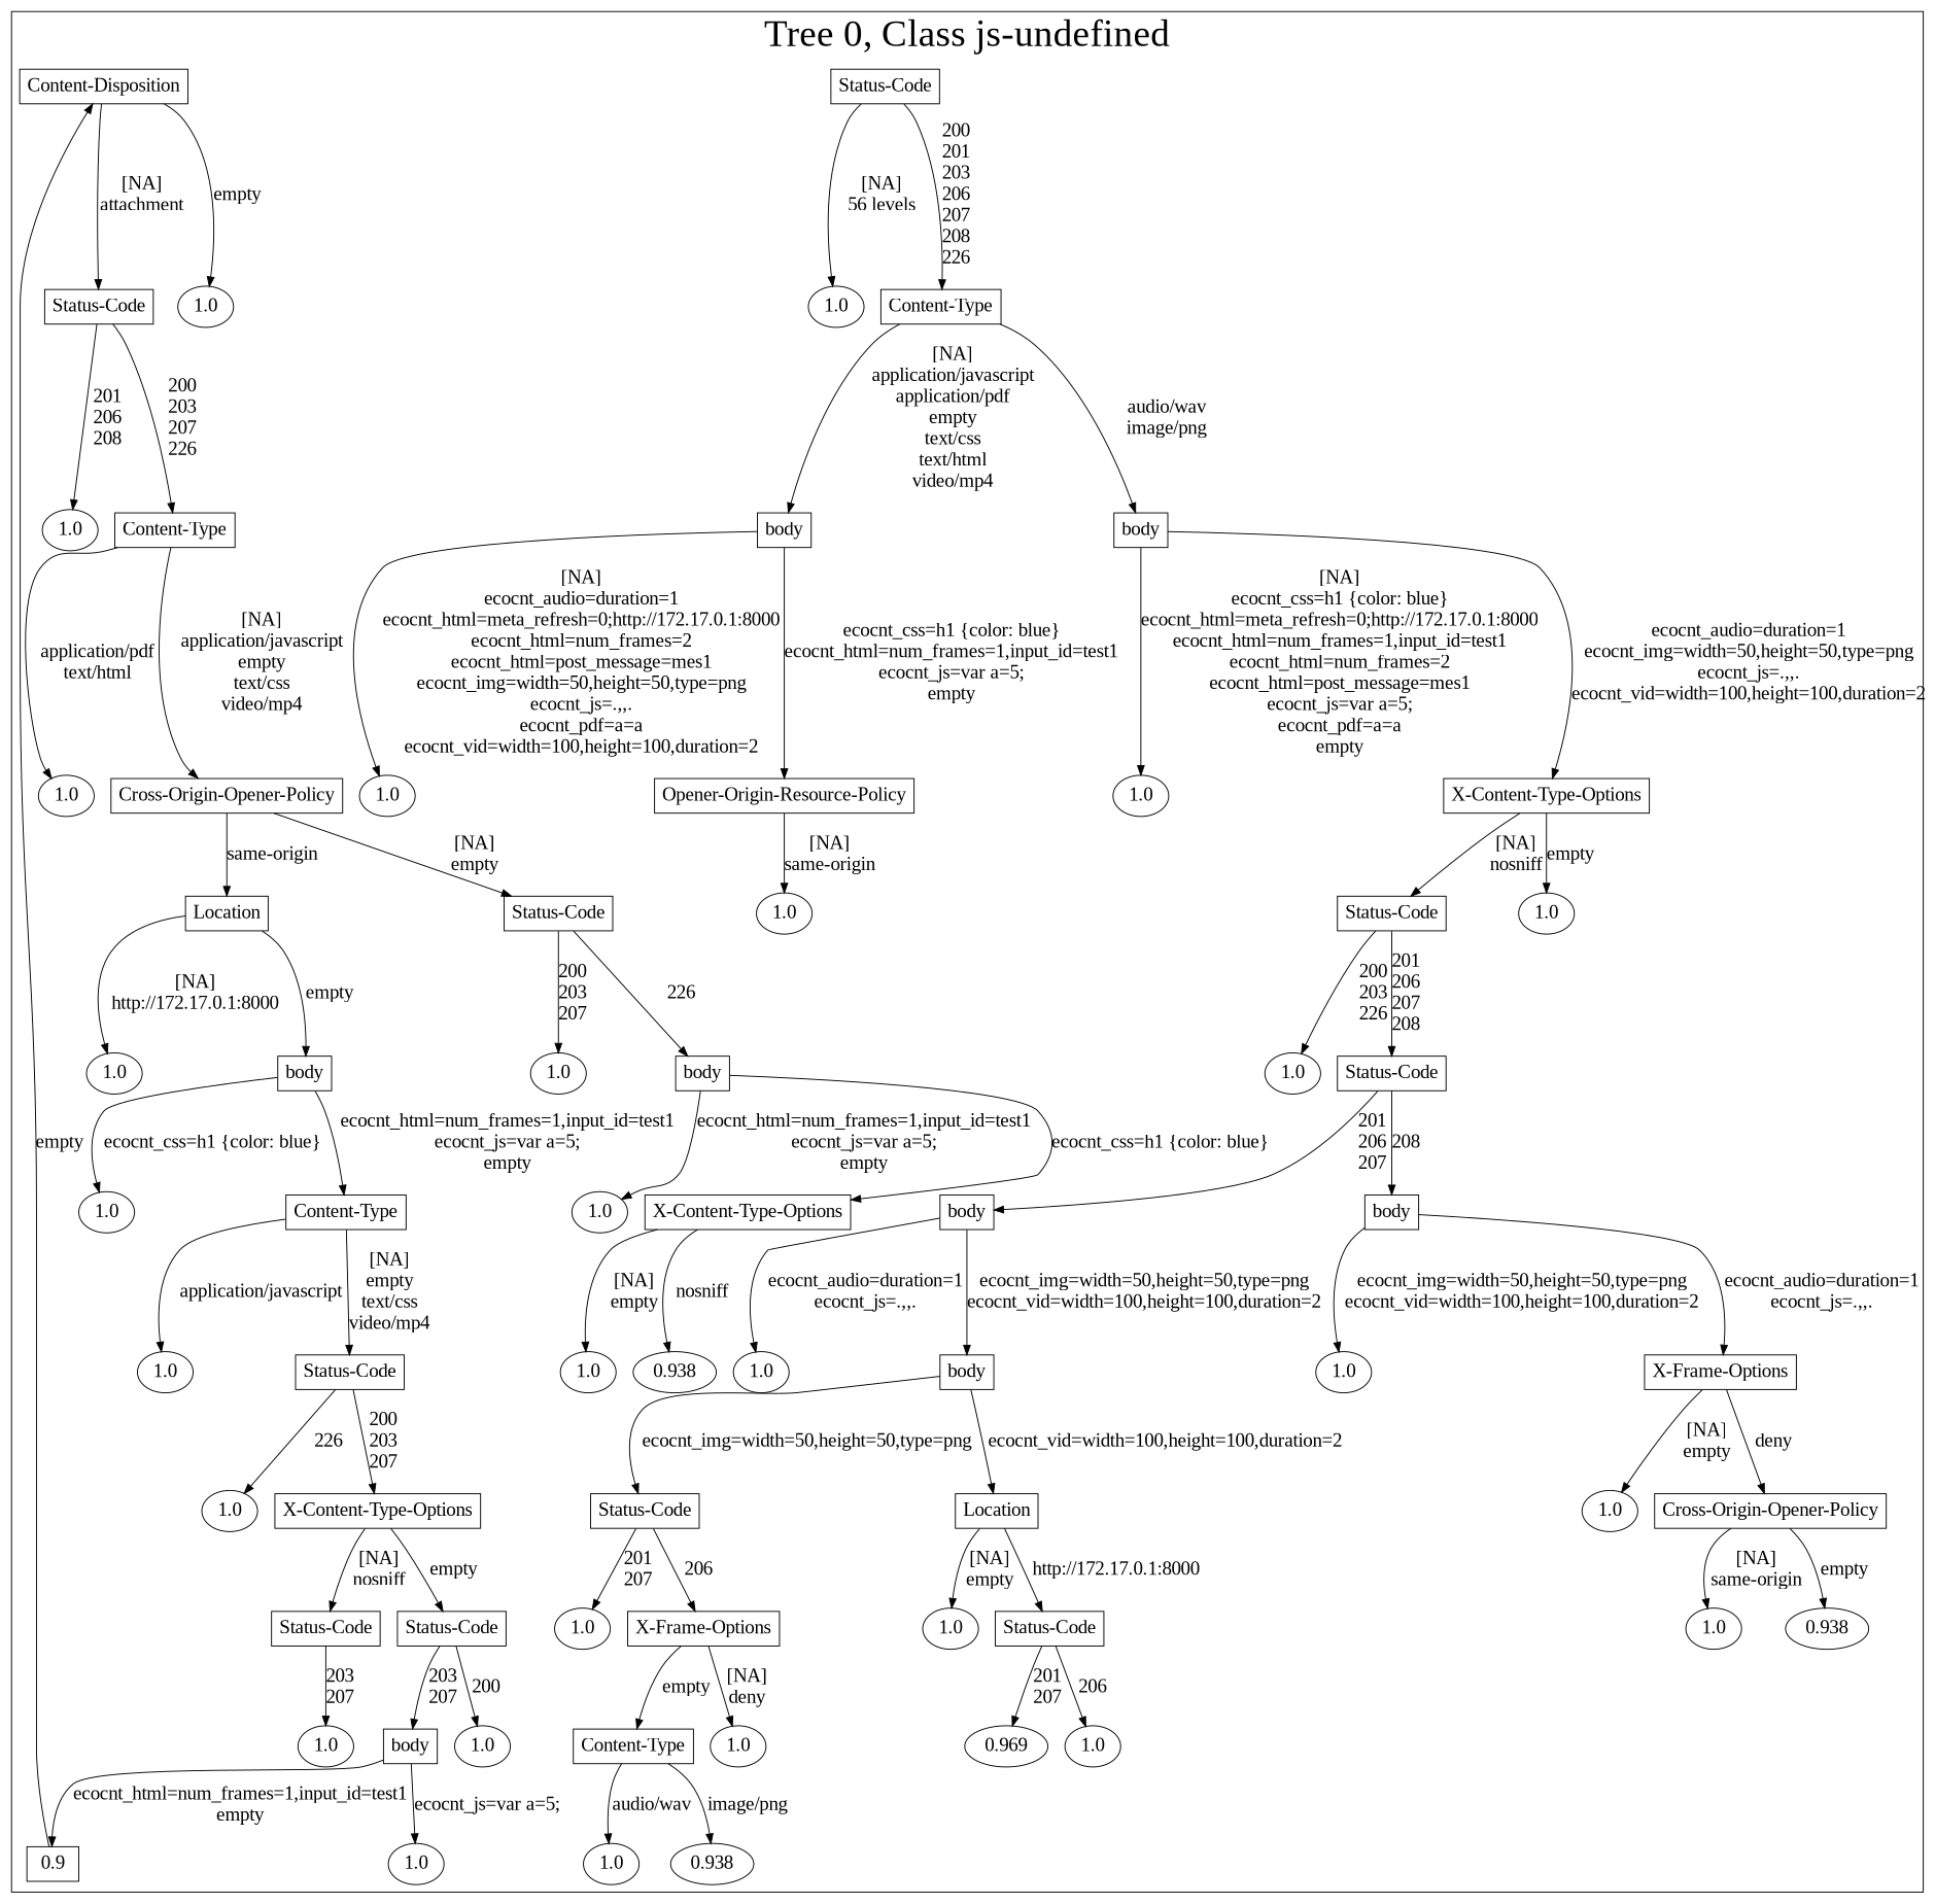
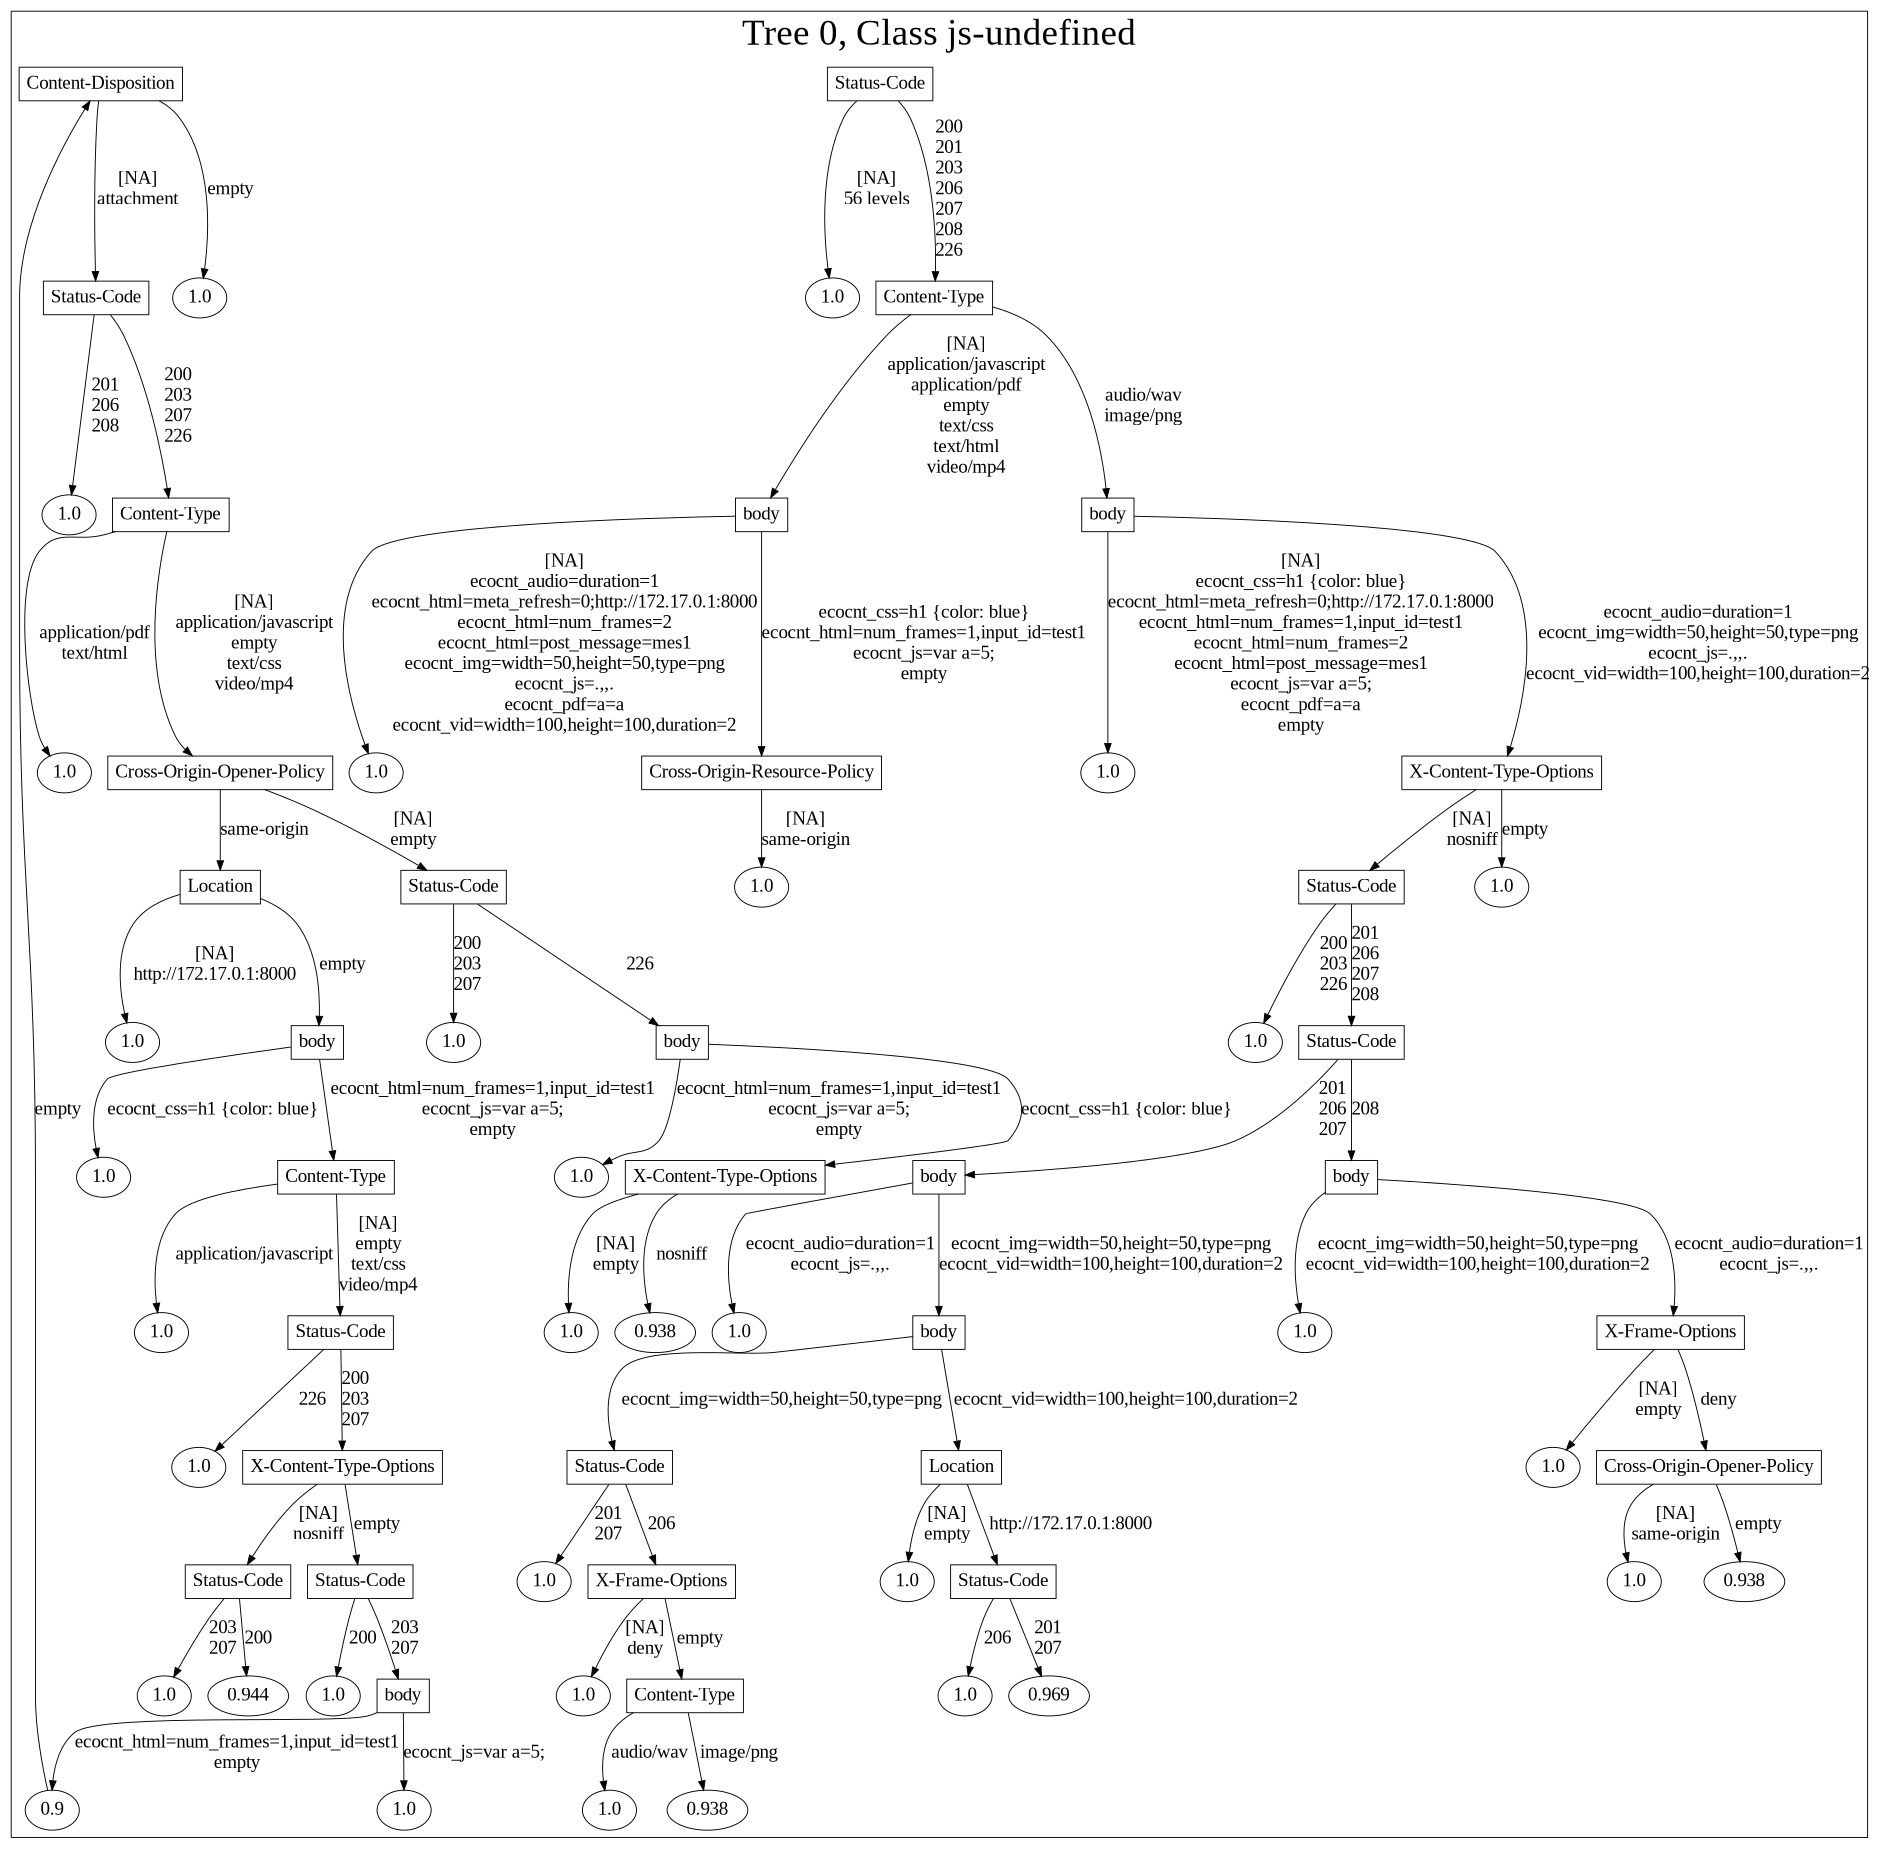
  digraph {
    fontname="Liberation Serif"
    node [fontname="Liberation Serif" fontsize=20]
    edge [fontname="Liberation Serif" fontsize=20]
    n1 [label="Status-Code" shape=box]
    n2 [label="Content-Type" shape=box]
    n3 [label=1.0]
    n4 [label=body shape=box]
    n5 [label=body shape=box]
    n6 [label="X-Content-Type-Options" shape=box]
    n7 [label=1.0]
-   n8 [label="Opener-Origin-Resource-Policy" shape=box]
+   n8 [label="Cross-Origin-Resource-Policy" shape=box]
    n9 [label=1.0]
    n10 [label="Status-Code" shape=box]
    n11 [label=1.0]
    n12 [label="Content-Disposition" shape=box]
    n13 [label=1.0]
    n14 [label="Status-Code" shape=box]
    n15 [label=1.0]
    n16 [label="Status-Code" shape=box]
    n17 [label=1.0]
    n18 [label=body shape=box]
    n19 [label=body shape=box]
    n20 [label="Content-Type" shape=box]
    n21 [label=1.0]
    n22 [label="X-Frame-Options" shape=box]
    n23 [label=1.0]
    n24 [label=body shape=box]
    n25 [label=1.0]
    n26 [label="Cross-Origin-Opener-Policy" shape=box]
    n27 [label=1.0]
    n28 [label="Cross-Origin-Opener-Policy" shape=box]
    n29 [label=1.0]
    n30 [label=Location shape=box]
    n31 [label="Status-Code" shape=box]
    n32 [label=Location shape=box]
    n33 [label="Status-Code" shape=box]
    n34 [label=0.938]
    n35 [label=1.0]
    n36 [label="Status-Code" shape=box]
    n37 [label=1.0]
    n38 [label="X-Frame-Options" shape=box]
    n39 [label=1.0]
    n40 [label=body shape=box]
    n41 [label=1.0]
    n42 [label=body shape=box]
    n43 [label=1.0]
    n44 [label=0.969]
    n45 [label=1.0]
    n46 [label="Content-Type" shape=box]
    n47 [label=1.0]
    n48 [label="Content-Type" shape=box]
    n49 [label=1.0]
    n50 [label="X-Content-Type-Options" shape=box]
    n51 [label=1.0]
    n52 [label=0.938]
    n53 [label=1.0]
    n54 [label="Status-Code" shape=box]
    n55 [label=1.0]
    n56 [label=0.938]
    n57 [label=1.0]
    n58 [label="X-Content-Type-Options" shape=box]
    n59 [label=1.0]
    n60 [label="Status-Code" shape=box]
    n61 [label="Status-Code" shape=box]
    n62 [label=body shape=box]
    n63 [label=1.0]
+   n64 [label=0.944]
    n65 [label=1.0]
-   n66 [label=0.9 shape=box]
+   n66 [label=0.9]
    n67 [label=1.0]
    subgraph cluster_1 {
      fontsize=40
      label="Tree 0, Class js-undefined"
      subgraph sub_2 {
        fontsize=40
        label="Tree 0, Class js-undefined"
        n1
      }
      subgraph sub_3 {
        fontsize=40
        label="Tree 0, Class js-undefined"
        n2
        n3
      }
      subgraph sub_4 {
        fontsize=40
        label="Tree 0, Class js-undefined"
        n4
        n5
      }
      subgraph sub_5 {
        fontsize=40
        label="Tree 0, Class js-undefined"
        n6
        n7
        n8
        n9
      }
      subgraph sub_6 {
        fontsize=40
        label="Tree 0, Class js-undefined"
        n10
        n11
        n12
        n13
      }
      subgraph sub_7 {
        fontsize=40
        label="Tree 0, Class js-undefined"
        n14
        n15
        n16
        n17
      }
      subgraph sub_8 {
        fontsize=40
        label="Tree 0, Class js-undefined"
        n18
        n19
        n20
        n21
      }
      subgraph sub_9 {
        fontsize=40
        label="Tree 0, Class js-undefined"
        n22
        n23
        n24
        n25
        n26
        n27
      }
      subgraph sub_10 {
        fontsize=40
        label="Tree 0, Class js-undefined"
        n28
        n29
        n30
        n31
        n32
        n33
      }
      subgraph sub_11 {
        fontsize=40
        label="Tree 0, Class js-undefined"
        n34
        n35
        n36
        n37
        n38
        n39
        n40
        n41
        n42
        n43
      }
      subgraph sub_12 {
        fontsize=40
        label="Tree 0, Class js-undefined"
        n44
        n45
        n46
        n47
        n48
        n49
        n50
        n51
      }
      subgraph sub_13 {
        fontsize=40
        label="Tree 0, Class js-undefined"
        n52
        n53
        n54
        n55
        n56
        n57
      }
      subgraph sub_14 {
        fontsize=40
        label="Tree 0, Class js-undefined"
        n58
        n59
      }
      subgraph sub_15 {
        fontsize=40
        label="Tree 0, Class js-undefined"
        n60
        n61
      }
      subgraph sub_16 {
        fontsize=40
        label="Tree 0, Class js-undefined"
        n62
        n63
+       n64
        n65
      }
      subgraph sub_17 {
        fontsize=40
        label="Tree 0, Class js-undefined"
        n66
        n67
      }
    }
    n1 -> n2 [label="200\n201\n203\n206\n207\n208\n226\n"]
    n1 -> n3 [label="[NA]\n56 levels\n"]
    n2 -> n4 [label="audio/wav\nimage/png\n"]
    n2 -> n5 [label="[NA]\napplication/javascript\napplication/pdf\nempty\ntext/css\ntext/html\nvideo/mp4\n"]
    n4 -> n6 [label="ecocnt_audio=duration=1\necocnt_img=width=50,height=50,type=png\necocnt_js=.,,.\necocnt_vid=width=100,height=100,duration=2\n"]
    n4 -> n7 [label="[NA]\necocnt_css=h1 {color: blue}\necocnt_html=meta_refresh=0;http://172.17.0.1:8000\necocnt_html=num_frames=1,input_id=test1\necocnt_html=num_frames=2\necocnt_html=post_message=mes1\necocnt_js=var a=5;\necocnt_pdf=a=a\nempty\n"]
    n5 -> n8 [label="ecocnt_css=h1 {color: blue}\necocnt_html=num_frames=1,input_id=test1\necocnt_js=var a=5;\nempty\n"]
    n5 -> n9 [label="[NA]\necocnt_audio=duration=1\necocnt_html=meta_refresh=0;http://172.17.0.1:8000\necocnt_html=num_frames=2\necocnt_html=post_message=mes1\necocnt_img=width=50,height=50,type=png\necocnt_js=.,,.\necocnt_pdf=a=a\necocnt_vid=width=100,height=100,duration=2\n"]
    n6 -> n10 [label="[NA]\nnosniff\n"]
    n6 -> n11 [label="empty\n"]
    n8 -> n13 [label="[NA]\nsame-origin\n"]
    n10 -> n14 [label="201\n206\n207\n208\n"]
    n10 -> n15 [label="200\n203\n226\n"]
    n12 -> n16 [label="[NA]\nattachment\n"]
    n12 -> n17 [label="empty\n"]
    n14 -> n18 [label="208\n"]
    n14 -> n19 [label="201\n206\n207\n"]
    n16 -> n20 [label="200\n203\n207\n226\n"]
    n16 -> n21 [label="201\n206\n208\n"]
    n18 -> n22 [label="ecocnt_audio=duration=1\necocnt_js=.,,.\n"]
    n18 -> n23 [label="ecocnt_img=width=50,height=50,type=png\necocnt_vid=width=100,height=100,duration=2\n"]
    n19 -> n24 [label="ecocnt_img=width=50,height=50,type=png\necocnt_vid=width=100,height=100,duration=2\n"]
    n19 -> n25 [label="ecocnt_audio=duration=1\necocnt_js=.,,.\n"]
    n20 -> n26 [label="[NA]\napplication/javascript\nempty\ntext/css\nvideo/mp4\n"]
    n20 -> n27 [label="application/pdf\ntext/html\n"]
    n22 -> n28 [label="deny\n"]
    n22 -> n29 [label="[NA]\nempty\n"]
    n24 -> n30 [label="ecocnt_vid=width=100,height=100,duration=2\n"]
    n24 -> n31 [label="ecocnt_img=width=50,height=50,type=png\n"]
    n26 -> n32 [label="same-origin\n"]
    n26 -> n33 [label="[NA]\nempty\n"]
    n28 -> n34 [label="empty\n"]
    n28 -> n35 [label="[NA]\nsame-origin\n"]
    n30 -> n36 [label="http://172.17.0.1:8000\n"]
    n30 -> n37 [label="[NA]\nempty\n"]
    n31 -> n38 [label="206\n"]
    n31 -> n39 [label="201\n207\n"]
    n32 -> n40 [label="empty\n"]
    n32 -> n41 [label="[NA]\nhttp://172.17.0.1:8000\n"]
    n33 -> n42 [label="226\n"]
    n33 -> n43 [label="200\n203\n207\n"]
    n36 -> n44 [label="201\n207\n"]
    n36 -> n45 [label="206\n"]
    n38 -> n46 [label="empty\n"]
    n38 -> n47 [label="[NA]\ndeny\n"]
    n40 -> n48 [label="ecocnt_html=num_frames=1,input_id=test1\necocnt_js=var a=5;\nempty\n"]
    n40 -> n49 [label="ecocnt_css=h1 {color: blue}\n"]
    n42 -> n50 [label="ecocnt_css=h1 {color: blue}\n"]
    n42 -> n51 [label="ecocnt_html=num_frames=1,input_id=test1\necocnt_js=var a=5;\nempty\n"]
    n46 -> n52 [label="image/png\n"]
    n46 -> n53 [label="audio/wav\n"]
    n48 -> n54 [label="[NA]\nempty\ntext/css\nvideo/mp4\n"]
    n48 -> n55 [label="application/javascript\n"]
    n50 -> n56 [label="nosniff\n"]
    n50 -> n57 [label="[NA]\nempty\n"]
    n54 -> n58 [label="200\n203\n207\n"]
    n54 -> n59 [label="226\n"]
    n58 -> n60 [label="empty\n"]
    n58 -> n61 [label="[NA]\nnosniff\n"]
    n60 -> n62 [label="203\n207\n"]
    n60 -> n63 [label="200\n"]
+   n61 -> n64 [label="200\n"]
    n61 -> n65 [label="203\n207\n"]
    n62 -> n66 [label="ecocnt_html=num_frames=1,input_id=test1\nempty\n"]
    n62 -> n67 [label="ecocnt_js=var a=5;\n"]
    n66 -> n12 [label="empty\n"]
  }
